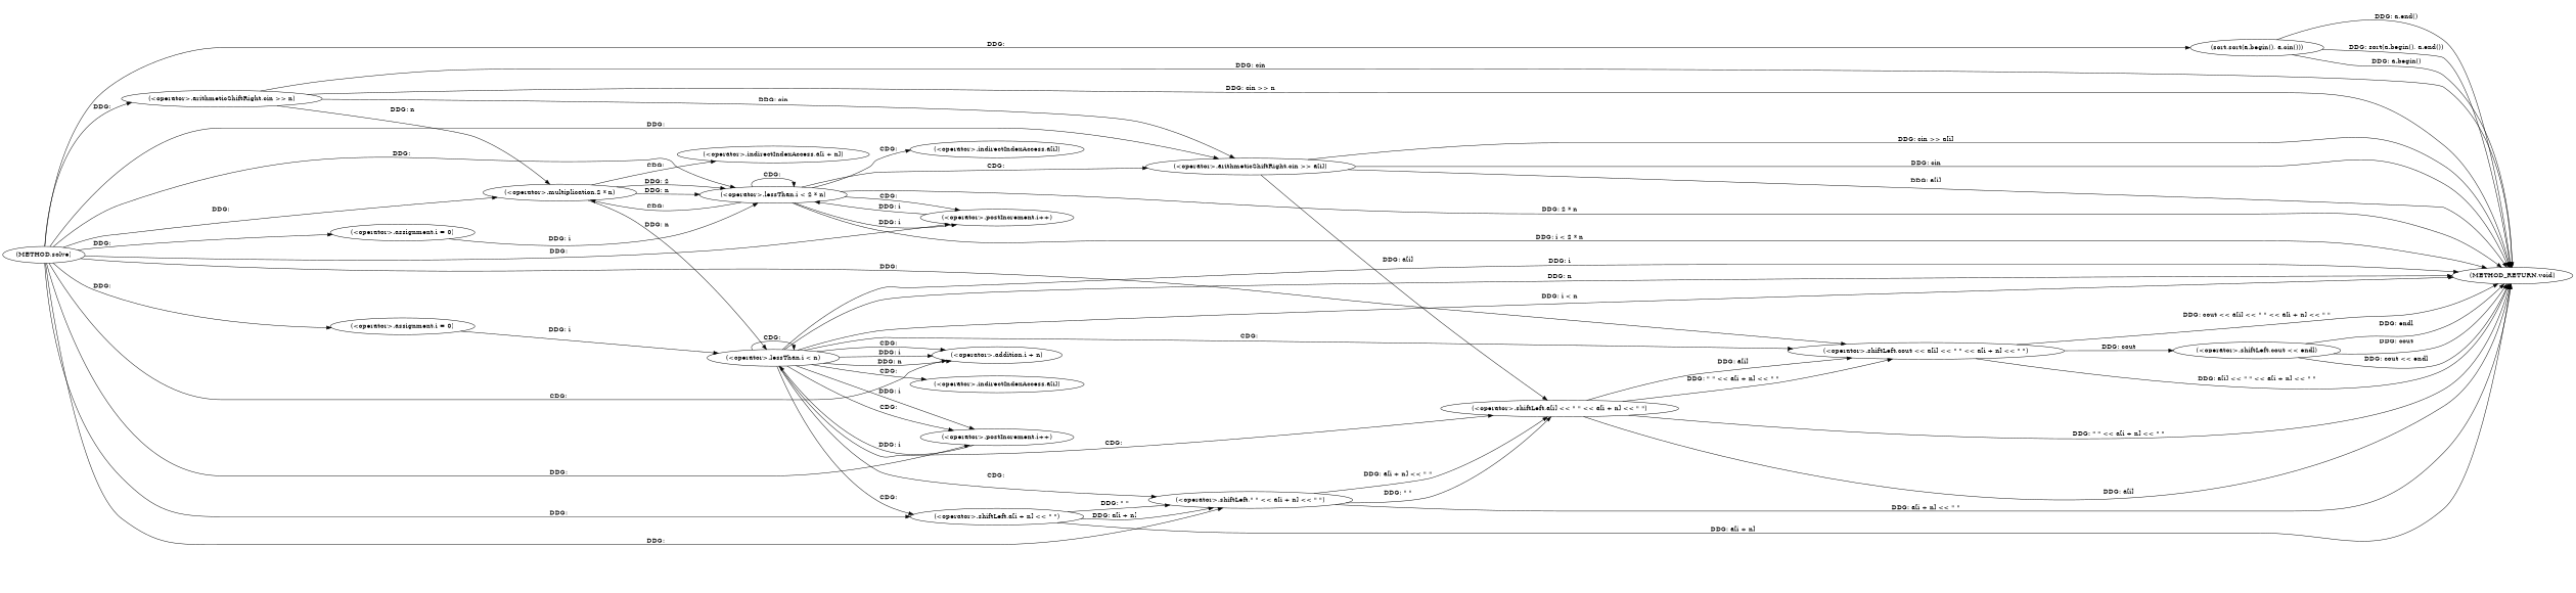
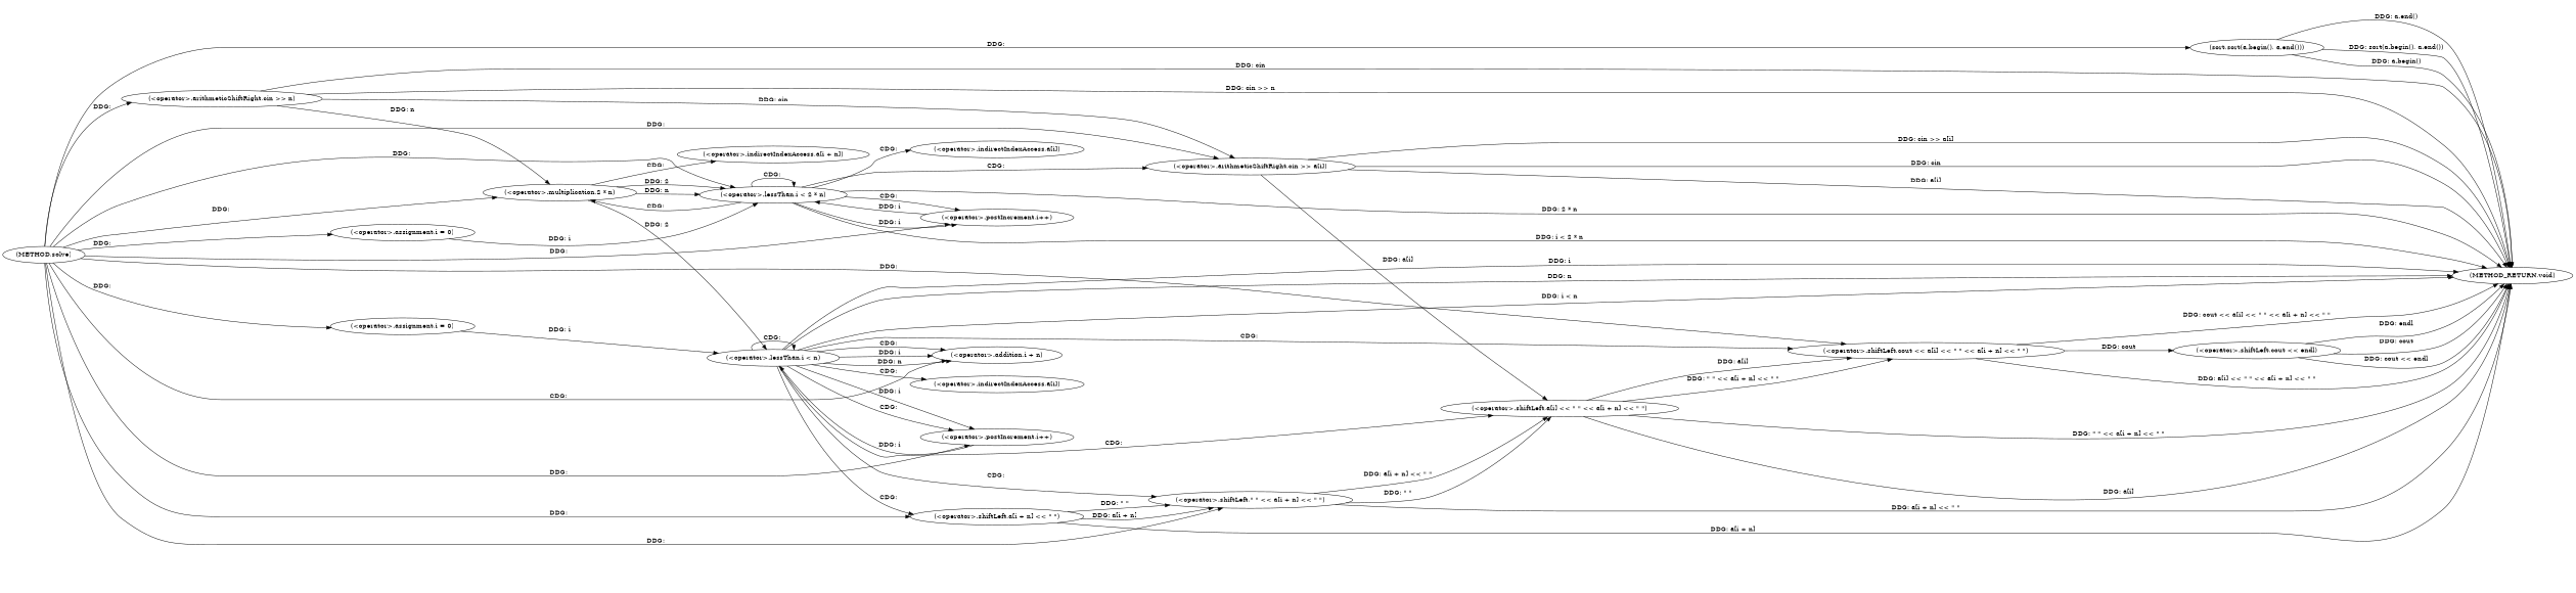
  digraph {
    rankdir=LR
    n1 [label="(METHOD,solve)"]
    n2 [label="(<operator>.arithmeticShiftRight,cin >> n)"]
-   n3 [label="(sort,sort(a.begin(), a.cin()))"]
+   n3 [label="(sort,sort(a.begin(), a.end()))"]
    n4 [label="(<operator>.assignment,i = 0)"]
    n5 [label="(<operator>.lessThan,i < 2 * n)"]
    n6 [label="(<operator>.postIncrement,i++)"]
    n7 [label="(<operator>.arithmeticShiftRight,cin >> a[i])"]
    n8 [label="(<operator>.assignment,i = 0)"]
    n9 [label="(<operator>.postIncrement,i++)"]
    n10 [label="(<operator>.shiftLeft,cout << a[i] << \" \" << a[i + n] << \" \")"]
    n11 [label="(<operator>.multiplication,2 * n)"]
    n12 [label="(<operator>.shiftLeft,\" \" << a[i + n] << \" \")"]
    n13 [label="(<operator>.shiftLeft,a[i + n] << \" \")"]
    n14 [label="(<operator>.addition,i + n)"]
    n15 [label="(METHOD_RETURN,void)"]
    n16 [label="(<operator>.shiftLeft,cout << endl)"]
    n17 [label="(<operator>.indirectIndexAccess,a[i])"]
    n18 [label="(<operator>.shiftLeft,a[i] << \" \" << a[i + n] << \" \")"]
    n19 [label="(<operator>.lessThan,i < n)"]
    n20 [label="(<operator>.indirectIndexAccess,a[i])"]
    n21 [label="(<operator>.indirectIndexAccess,a[i + n])"]
    n1 -> n2 [label="DDG: "]
    n1 -> n3 [label="DDG: "]
    n1 -> n4 [label="DDG: "]
    n1 -> n5 [label="DDG: "]
    n1 -> n6 [label="DDG: "]
    n1 -> n7 [label="DDG: "]
    n1 -> n8 [label="DDG: "]
    n1 -> n9 [label="DDG: "]
    n1 -> n10 [label="DDG: "]
    n1 -> n11 [label="DDG: "]
    n1 -> n12 [label="DDG: "]
    n1 -> n13 [label="DDG: "]
    n1 -> n14 [label="CDG: "]
    n2 -> n7 [label="DDG: cin"]
    n2 -> n11 [label="DDG: n"]
    n2 -> n15 [label="DDG: cin"]
    n2 -> n15 [label="DDG: cin >> n"]
    n3 -> n15 [label="DDG: a.begin()"]
    n3 -> n15 [label="DDG: a.end()"]
    n3 -> n15 [label="DDG: sort(a.begin(), a.end())"]
    n4 -> n5 [label="DDG: i"]
    n5 -> n5 [label="CDG: "]
    n5 -> n6 [label="DDG: i"]
    n5 -> n6 [label="CDG: "]
    n5 -> n7 [label="CDG: "]
    n5 -> n11 [label="CDG: "]
    n5 -> n15 [label="DDG: 2 * n"]
    n5 -> n15 [label="DDG: i < 2 * n"]
    n5 -> n17 [label="CDG: "]
    n6 -> n5 [label="DDG: i"]
    n7 -> n15 [label="DDG: cin"]
    n7 -> n15 [label="DDG: a[i]"]
    n7 -> n15 [label="DDG: cin >> a[i]"]
    n7 -> n18 [label="DDG: a[i]"]
    n8 -> n19 [label="DDG: i"]
    n9 -> n19 [label="DDG: i"]
    n10 -> n15 [label="DDG: a[i] << \" \" << a[i + n] << \" \""]
    n10 -> n15 [label="DDG: cout << a[i] << \" \" << a[i + n] << \" \""]
    n10 -> n16 [label="DDG: cout"]
    n11 -> n5 [label="DDG: 2"]
    n11 -> n5 [label="DDG: n"]
-   n11 -> n19 [label="DDG: n"]
+   n11 -> n19 [label="DDG: 2"]
    n11 -> n21 [label="CDG: "]
    n12 -> n15 [label="DDG: a[i + n] << \" \""]
    n12 -> n18 [label="DDG: a[i + n] << \" \""]
    n12 -> n18 [label="DDG: \" \""]
    n13 -> n12 [label="DDG: \" \""]
    n13 -> n12 [label="DDG: a[i + n]"]
    n13 -> n15 [label="DDG: a[i + n]"]
    n16 -> n15 [label="DDG: cout"]
    n16 -> n15 [label="DDG: cout << endl"]
    n16 -> n15 [label="DDG: endl"]
    n18 -> n10 [label="DDG: \" \" << a[i + n] << \" \""]
    n18 -> n10 [label="DDG: a[i]"]
    n18 -> n15 [label="DDG: a[i]"]
    n18 -> n15 [label="DDG: \" \" << a[i + n] << \" \""]
    n19 -> n9 [label="DDG: i"]
    n19 -> n9 [label="CDG: "]
    n19 -> n10 [label="CDG: "]
    n19 -> n12 [label="CDG: "]
    n19 -> n13 [label="CDG: "]
    n19 -> n14 [label="DDG: i"]
    n19 -> n14 [label="DDG: n"]
    n19 -> n14 [label="CDG: "]
    n19 -> n15 [label="DDG: i"]
    n19 -> n15 [label="DDG: n"]
    n19 -> n15 [label="DDG: i < n"]
    n19 -> n18 [label="CDG: "]
    n19 -> n19 [label="CDG: "]
    n19 -> n20 [label="CDG: "]
  }
